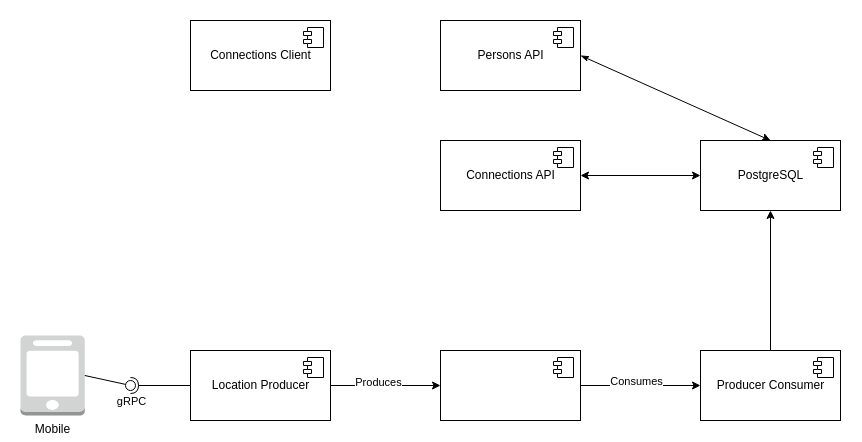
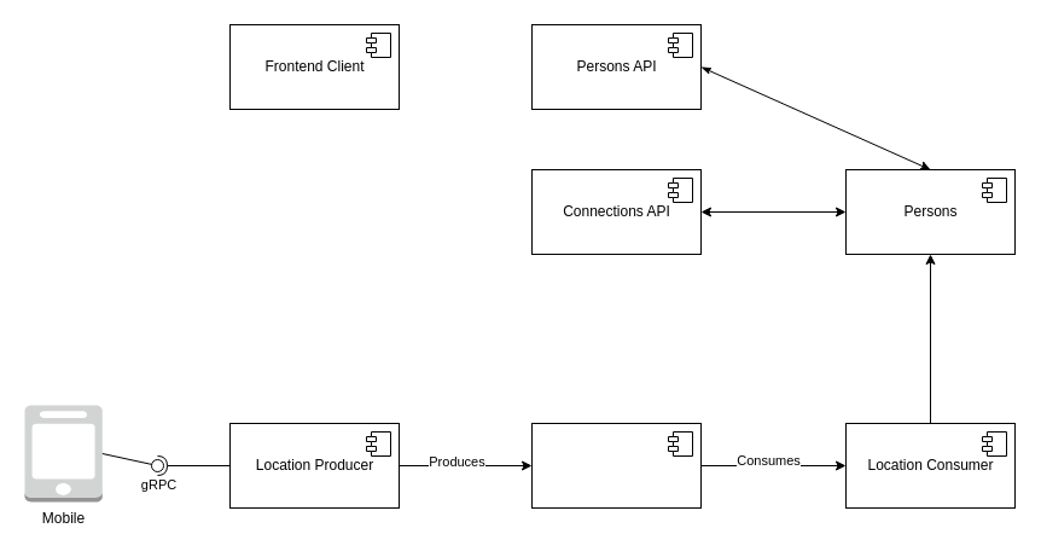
  <mxCell id="0" />
  <mxCell id="1" parent="0" />
  <mxCell id="2" style="edgeStyle=none;html=1;entryX=0;entryY=0.5;entryDx=0;entryDy=0;fontColor=#000000;" parent="1" source="4" target="12" edge="1"><mxGeometry relative="1" as="geometry" /></mxCell>
  <mxCell id="3" value="Produces" style="edgeLabel;html=1;align=center;verticalAlign=middle;resizable=0;points=[];fontColor=#000000;" parent="2" vertex="1" connectable="0"><mxGeometry x="-0.133" y="4" relative="1" as="geometry"><mxPoint x="-1" as="offset" /></mxGeometry></mxCell>
  <mxCell id="4" value="Location Producer" style="html=1;dropTarget=0;" parent="1" vertex="1"><mxGeometry x="190" y="350" width="140" height="70" as="geometry" /></mxCell>
  <mxCell id="5" value="" style="shape=module;jettyWidth=8;jettyHeight=4;" parent="4" vertex="1"><mxGeometry x="1" width="20" height="20" relative="1" as="geometry"><mxPoint x="-27" y="7" as="offset" /></mxGeometry></mxCell>
  <mxCell id="6" style="edgeStyle=none;html=1;fontColor=#000000;startArrow=none;startFill=0;" parent="1" source="7" target="15" edge="1"><mxGeometry relative="1" as="geometry" /></mxCell>
- <mxCell id="7" value="Producer Consumer" style="html=1;dropTarget=0;" parent="1" vertex="1"><mxGeometry x="700" y="350" width="140" height="70" as="geometry" /></mxCell>
+ <mxCell id="7" value="Location Consumer" style="html=1;dropTarget=0;" parent="1" vertex="1"><mxGeometry x="700" y="350" width="140" height="70" as="geometry" /></mxCell>
  <mxCell id="8" value="" style="shape=module;jettyWidth=8;jettyHeight=4;" parent="7" vertex="1"><mxGeometry x="1" width="20" height="20" relative="1" as="geometry"><mxPoint x="-27" y="7" as="offset" /></mxGeometry></mxCell>
  <mxCell id="9" style="edgeStyle=none;html=1;entryX=0;entryY=0.5;entryDx=0;entryDy=0;fontColor=#000000;exitX=1;exitY=0.5;exitDx=0;exitDy=0;" parent="1" source="12" target="7" edge="1"><mxGeometry relative="1" as="geometry" /></mxCell>
  <mxCell id="10" value="Consumes" style="edgeLabel;html=1;align=center;verticalAlign=middle;resizable=0;points=[];fontColor=#000000;" parent="9" vertex="1" connectable="0"><mxGeometry x="-0.074" y="5" relative="1" as="geometry"><mxPoint x="-1" as="offset" /></mxGeometry></mxCell>
  <mxCell id="11" value="" style="group" parent="1" vertex="1" connectable="0"><mxGeometry x="440" y="350" width="140" height="70" as="geometry" /></mxCell>
  <mxCell id="12" value="&lt;img src=&quot;https://kafka.apache.org/logos/kafka_logo--simple.png&quot;&gt;" style="html=1;dropTarget=0;" parent="11" vertex="1"><mxGeometry width="140" height="70" as="geometry" /></mxCell>
  <mxCell id="13" value="" style="shape=module;jettyWidth=8;jettyHeight=4;" parent="12" vertex="1"><mxGeometry x="1" width="20" height="20" relative="1" as="geometry"><mxPoint x="-27" y="7" as="offset" /></mxGeometry></mxCell>
  <mxCell id="14" value="" style="shape=image;verticalLabelPosition=bottom;labelBackgroundColor=#ffffff;verticalAlign=top;aspect=fixed;imageAspect=0;image=https://kafka.apache.org/logos/kafka_logo--simple.png;" parent="11" vertex="1"><mxGeometry x="11.5" y="2.5" width="117" height="65" as="geometry" /></mxCell>
- <mxCell id="15" value="PostgreSQL" style="html=1;dropTarget=0;" parent="1" vertex="1"><mxGeometry x="700" y="140" width="140" height="70" as="geometry" /></mxCell>
+ <mxCell id="15" value="Persons" style="html=1;dropTarget=0;" parent="1" vertex="1"><mxGeometry x="700" y="140" width="140" height="70" as="geometry" /></mxCell>
  <mxCell id="16" value="" style="shape=module;jettyWidth=8;jettyHeight=4;" parent="15" vertex="1"><mxGeometry x="1" width="20" height="20" relative="1" as="geometry"><mxPoint x="-27" y="7" as="offset" /></mxGeometry></mxCell>
- <mxCell id="17" value="Connections Client" style="html=1;dropTarget=0;" parent="1" vertex="1"><mxGeometry x="190" y="20" width="140" height="70" as="geometry" /></mxCell>
+ <mxCell id="17" value="Frontend Client" style="html=1;dropTarget=0;" parent="1" vertex="1"><mxGeometry x="190" y="20" width="140" height="70" as="geometry" /></mxCell>
  <mxCell id="18" value="" style="shape=module;jettyWidth=8;jettyHeight=4;" parent="17" vertex="1"><mxGeometry x="1" width="20" height="20" relative="1" as="geometry"><mxPoint x="-27" y="7" as="offset" /></mxGeometry></mxCell>
  <mxCell id="19" style="edgeStyle=none;html=1;entryX=0.5;entryY=0;entryDx=0;entryDy=0;fontColor=#000000;startArrow=classicThin;startFill=1;strokeColor=default;exitX=1;exitY=0.5;exitDx=0;exitDy=0;" parent="1" source="20" target="15" edge="1"><mxGeometry relative="1" as="geometry" /></mxCell>
  <mxCell id="20" value="Persons API" style="html=1;dropTarget=0;" parent="1" vertex="1"><mxGeometry x="440" y="20" width="140" height="70" as="geometry" /></mxCell>
  <mxCell id="21" value="" style="shape=module;jettyWidth=8;jettyHeight=4;" parent="20" vertex="1"><mxGeometry x="1" width="20" height="20" relative="1" as="geometry"><mxPoint x="-27" y="7" as="offset" /></mxGeometry></mxCell>
  <mxCell id="22" style="edgeStyle=none;html=1;fontColor=#000000;startArrow=classic;startFill=1;" parent="1" source="23" target="15" edge="1"><mxGeometry relative="1" as="geometry" /></mxCell>
  <mxCell id="23" value="Connections API" style="html=1;dropTarget=0;" parent="1" vertex="1"><mxGeometry x="440" y="140" width="140" height="70" as="geometry" /></mxCell>
  <mxCell id="24" value="" style="shape=module;jettyWidth=8;jettyHeight=4;" parent="23" vertex="1"><mxGeometry x="1" width="20" height="20" relative="1" as="geometry"><mxPoint x="-27" y="7" as="offset" /></mxGeometry></mxCell>
  <mxCell id="25" value="Mobile" style="outlineConnect=0;dashed=0;verticalLabelPosition=bottom;verticalAlign=top;align=center;html=1;shape=mxgraph.aws3.mobile_client;fillColor=#D2D3D3;gradientColor=none;labelBackgroundColor=none;fontColor=#000000;" parent="1" vertex="1"><mxGeometry x="20" y="335" width="64.29" height="80" as="geometry" /></mxCell>
  <mxCell id="26" value="" style="rounded=0;orthogonalLoop=1;jettySize=auto;html=1;endArrow=none;endFill=0;sketch=0;sourcePerimeterSpacing=0;targetPerimeterSpacing=0;fontColor=#000000;exitX=1;exitY=0.5;exitDx=0;exitDy=0;exitPerimeter=0;" parent="1" source="25" target="29" edge="1"><mxGeometry relative="1" as="geometry"><mxPoint x="110" y="385" as="sourcePoint" /></mxGeometry></mxCell>
  <mxCell id="27" value="" style="rounded=0;orthogonalLoop=1;jettySize=auto;html=1;endArrow=halfCircle;endFill=0;entryX=0.5;entryY=0.5;endSize=6;strokeWidth=1;sketch=0;fontColor=#000000;exitX=0;exitY=0.5;exitDx=0;exitDy=0;" parent="1" source="4" target="29" edge="1"><mxGeometry relative="1" as="geometry"><mxPoint x="150" y="385" as="sourcePoint" /></mxGeometry></mxCell>
  <mxCell id="28" value="gRPC" style="edgeLabel;html=1;align=center;verticalAlign=middle;resizable=0;points=[];fontColor=#000000;" parent="27" vertex="1" connectable="0"><mxGeometry x="0.204" relative="1" as="geometry"><mxPoint x="-24" y="15" as="offset" /></mxGeometry></mxCell>
  <mxCell id="29" value="" style="ellipse;whiteSpace=wrap;html=1;align=center;aspect=fixed;resizable=0;points=[];outlineConnect=0;sketch=0;labelBackgroundColor=none;fontColor=#000000;" parent="1" vertex="1"><mxGeometry x="125" y="380" width="10" height="10" as="geometry" /></mxCell>
